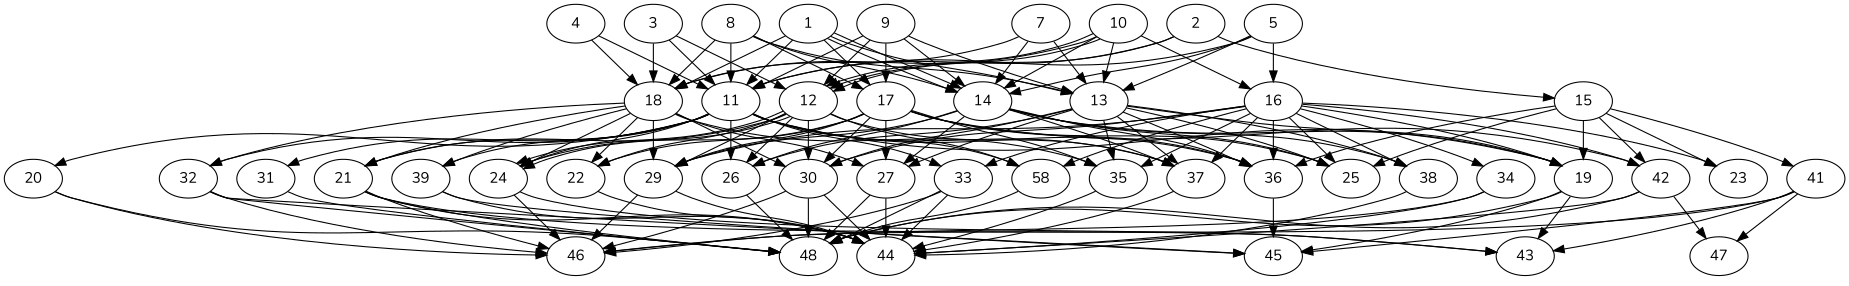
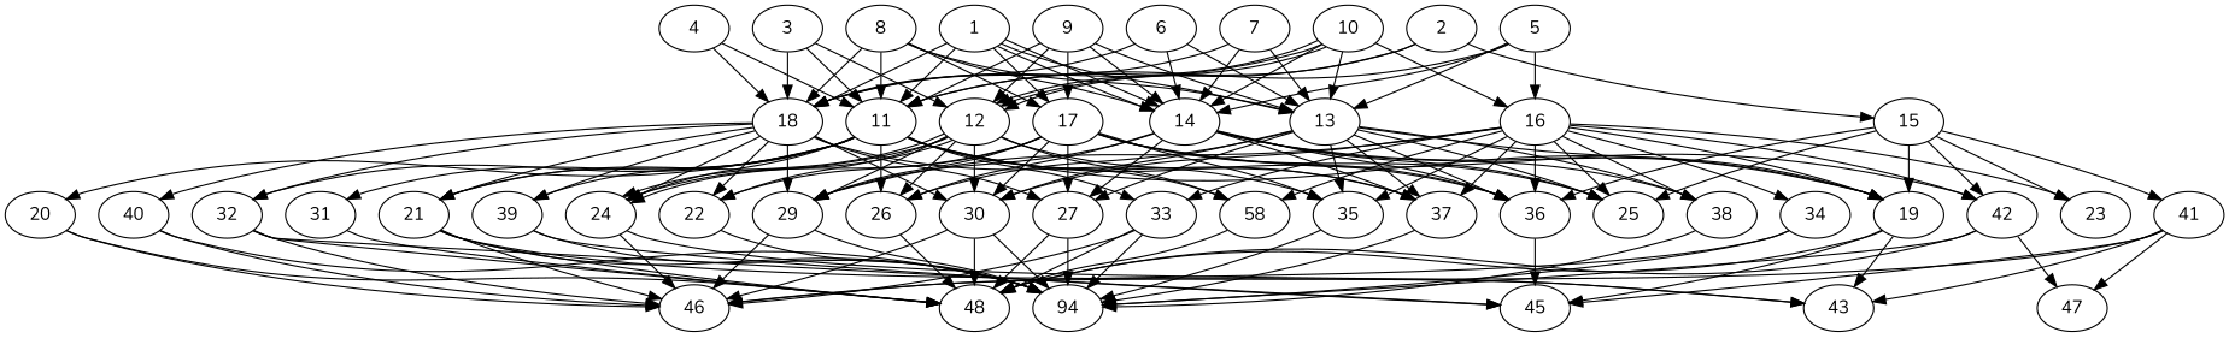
  digraph {
    fontname=Nunito
    node [alpha=0.19 fontname=Nunito]
    edge [fontname=Nunito]
    1 [alpha=0.14 expect_size=2942306452163588]
    11 [expect_size=1408176685588206845952]
    13 [alpha=0.10 expect_size=658243304922151911424]
    14 [alpha=0.10 expect_size=20970946310799688]
    17 [alpha=0.07 expect_size=48554435498012648]
    18 [alpha=0.01 expect_size=35086355540658356224]
    19 [alpha=0.20 expect_size=53147979590676774912]
    20 [expect_size=122471110995787776]
    21 [alpha=0.15 expect_size=126451992828783792]
    24 [alpha=0.03 expect_size=2263999426044838]
    26 [alpha=0.18 expect_size=19278372383699648]
    n12 [alpha=0.15 expect_size=335182465898704256 label=58]
    31 [alpha=0.18 expect_size=877394968555204640768]
    33 [expect_size=89956769686475505664]
    36 [alpha=0.15 expect_size=45495262065098064]
    37 [alpha=0.01 expect_size=36142938081607392]
    39 [alpha=0.09 expect_size=550638872775656896]
    32 [expect_size=1870720839288235008]
    30 [expect_size=8708425265503037]
    25 [alpha=0.08 expect_size=2161813167479988]
    27 [alpha=0.13 expect_size=4085772745606524]
    35 [alpha=0.14 expect_size=124621860244802480]
    38 [alpha=0.08 expect_size=927481027028831961088]
    29 [alpha=0.05 expect_size=443985221556533056]
    22 [alpha=0.03 expect_size=6633391106323813]
    42 [alpha=0.15 expect_size=388568340227898368]
+   40 [alpha=0.08 expect_size=733416701083375]
    43 [alpha=0.20 expect_size=680066929829871616]
    45 [alpha=0.12 expect_size=1721442666768741957632]
    48 [alpha=0.11 expect_size=699673902463429115904]
    46 [expect_size=4926551614406289]
-   44 [alpha=0.13 expect_size=64140349500792576]
+   44 [alpha=0.13 expect_size=64140349500792576 label=94]
    47 [alpha=0.01 expect_size=2153572859556845846528]
    2 [alpha=0.03 expect_size=555936417648063021056]
    12 [alpha=0.06 expect_size=1195217839128307968]
    15 [alpha=0.12 expect_size=15470425802381754]
    23 [alpha=0.05 expect_size=595928774905029459968]
    41 [expect_size=2321953852401045504]
    3 [alpha=0.05 expect_size=1843899389911454]
    4 [alpha=0.05 expect_size=1647718968373114]
    5 [alpha=0.20 expect_size=433789039999165923328]
    16 [alpha=0.08 expect_size=10474227546119296]
    34 [alpha=0.07 expect_size=908346384450364]
+   6 [alpha=0.05 expect_size=1549535398713495552]
    7 [alpha=0.03 expect_size=2235923957222083657728]
    8 [alpha=0.03 expect_size=1883527595861999616000]
    9 [alpha=0.07 expect_size=1615921805949190400]
    10 [alpha=0.12 expect_size=172711770860285853696]
    1 -> 11
    1 -> 13
    1 -> 14
    1 -> 14
    1 -> 17
    1 -> 18
    11 -> 19
    11 -> 20
    11 -> 21
    11 -> 24
    11 -> 26
    11 -> n12
    11 -> 31
    11 -> 33
    11 -> 36
    11 -> 37
    11 -> 39
    11 -> 32
    13 -> 19
    13 -> 26
    13 -> 36
    13 -> 37
    13 -> 30
    13 -> 25
    13 -> 27
    13 -> 35
    13 -> 38
    14 -> 19
    14 -> 26
    14 -> 36
    14 -> 37
    14 -> 25
    14 -> 27
    14 -> 38
    14 -> 29
    17 -> 24
    17 -> 36
    17 -> 30
    17 -> 25
    17 -> 27
    17 -> 35
    17 -> 29
    17 -> 22
    17 -> 42
    18 -> 21
    18 -> 24
    18 -> 39
    18 -> 32
    18 -> 30
    18 -> 27
    18 -> 35
    18 -> 29
    18 -> 22
+   18 -> 40
    19 -> 43
    19 -> 45
    19 -> 48
    20 -> 48
    20 -> 46
    21 -> 43
    21 -> 48
    21 -> 46
    21 -> 44
    24 -> 43
    24 -> 46
    26 -> 48
    n12 -> 48
    31 -> 48
    33 -> 48
    33 -> 46
    33 -> 44
    36 -> 45
    37 -> 44
    39 -> 45
    39 -> 44
    32 -> 45
    32 -> 48
    32 -> 46
    30 -> 48
    30 -> 46
    30 -> 44
    27 -> 48
    27 -> 44
    35 -> 44
    38 -> 44
    29 -> 46
    29 -> 44
    22 -> 44
    42 -> 48
    42 -> 44
    42 -> 47
+   40 -> 46
+   40 -> 44
    2 -> 11
    2 -> 12
    2 -> 15
    12 -> 21
    12 -> 24
    12 -> 24
    12 -> 26
    12 -> n12
    12 -> 37
    12 -> 30
    12 -> 29
    12 -> 22
    15 -> 19
    15 -> 36
    15 -> 25
    15 -> 42
    15 -> 23
    15 -> 41
    41 -> 43
    41 -> 45
    41 -> 46
    41 -> 47
    3 -> 11
    3 -> 18
    3 -> 12
    4 -> 11
    4 -> 18
    5 -> 11
    5 -> 13
    5 -> 14
    5 -> 16
    16 -> 19
    16 -> n12
    16 -> 33
    16 -> 36
    16 -> 37
    16 -> 30
    16 -> 25
    16 -> 35
    16 -> 38
    16 -> 29
    16 -> 42
    16 -> 23
    16 -> 34
    34 -> 46
    34 -> 44
+   6 -> 13
+   6 -> 14
+   6 -> 18
    7 -> 13
    7 -> 14
    7 -> 18
    8 -> 11
    8 -> 13
    8 -> 14
    8 -> 17
    8 -> 18
    9 -> 11
    9 -> 13
    9 -> 14
    9 -> 17
    9 -> 12
    10 -> 13
    10 -> 14
    10 -> 18
    10 -> 12
    10 -> 12
    10 -> 16
  }
